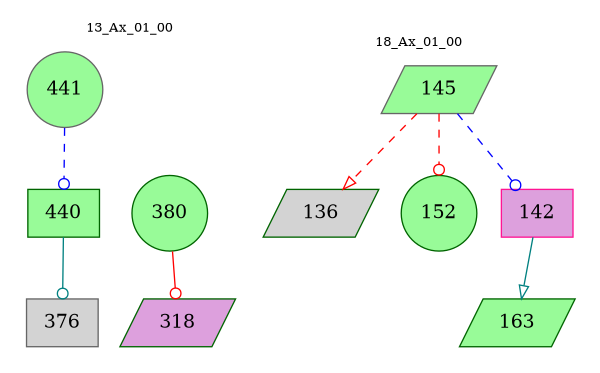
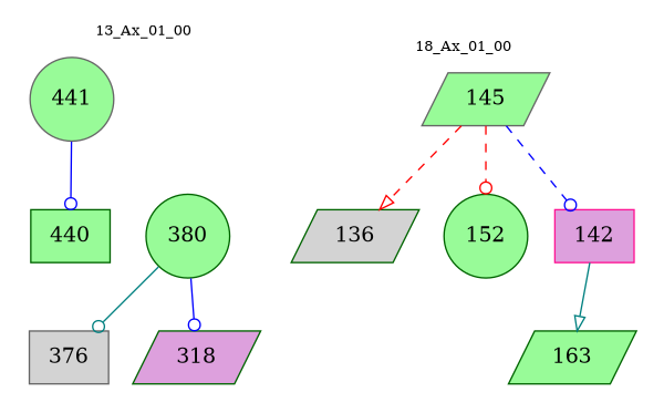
  digraph {
    node [color=darkgreen fillcolor=palegreen shape=parallelogram style=filled]
    edge [arrowhead=odot color=red style=solid]
    n1 [label=380 shape=circle]
    n2 [color=gray40 fillcolor=lightgrey label=376 shape=box]
    n3 [color=gray40 label=441 shape=circle]
    n4 [fillcolor=plum label=318]
    n5 [label=440 shape=box]
    n6 [color=gray40 label=145]
    n7 [fillcolor=lightgrey label=136]
    n8 [label=152 shape=circle]
    n9 [color=deeppink fillcolor=plum label=142 shape=box]
    n10 [label=163]
    subgraph cluster_1 {
      color=white
      fontsize=10
      label="13_Ax_01_00"
      n1
      n2
      n3
      n4
      n5
    }
    subgraph cluster_2 {
      color=white
      fontsize=10
      label="18_Ax_01_00"
      n6
      n7
      n8
      n9
      n10
    }
-   n5 -> n2 [color=teal]
-   n1 -> n4
-   n3 -> n5 [color=blue style=dashed]
+   n1 -> n2 [color=teal]
+   n1 -> n4 [color=blue]
+   n3 -> n5 [color=blue]
    n6 -> n7 [arrowhead=onormal style=dashed]
    n6 -> n8 [style=dashed]
    n6 -> n9 [color=blue style=dashed]
    n9 -> n10 [arrowhead=onormal color=teal]
  }
